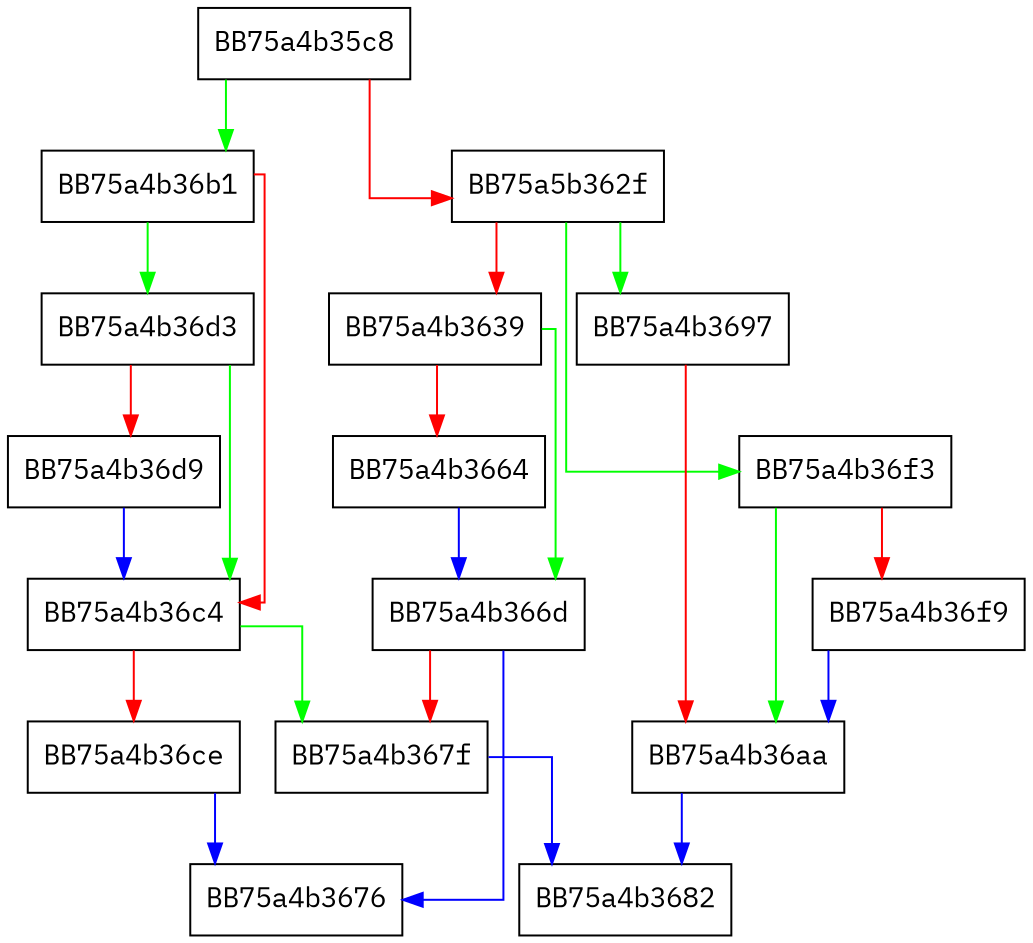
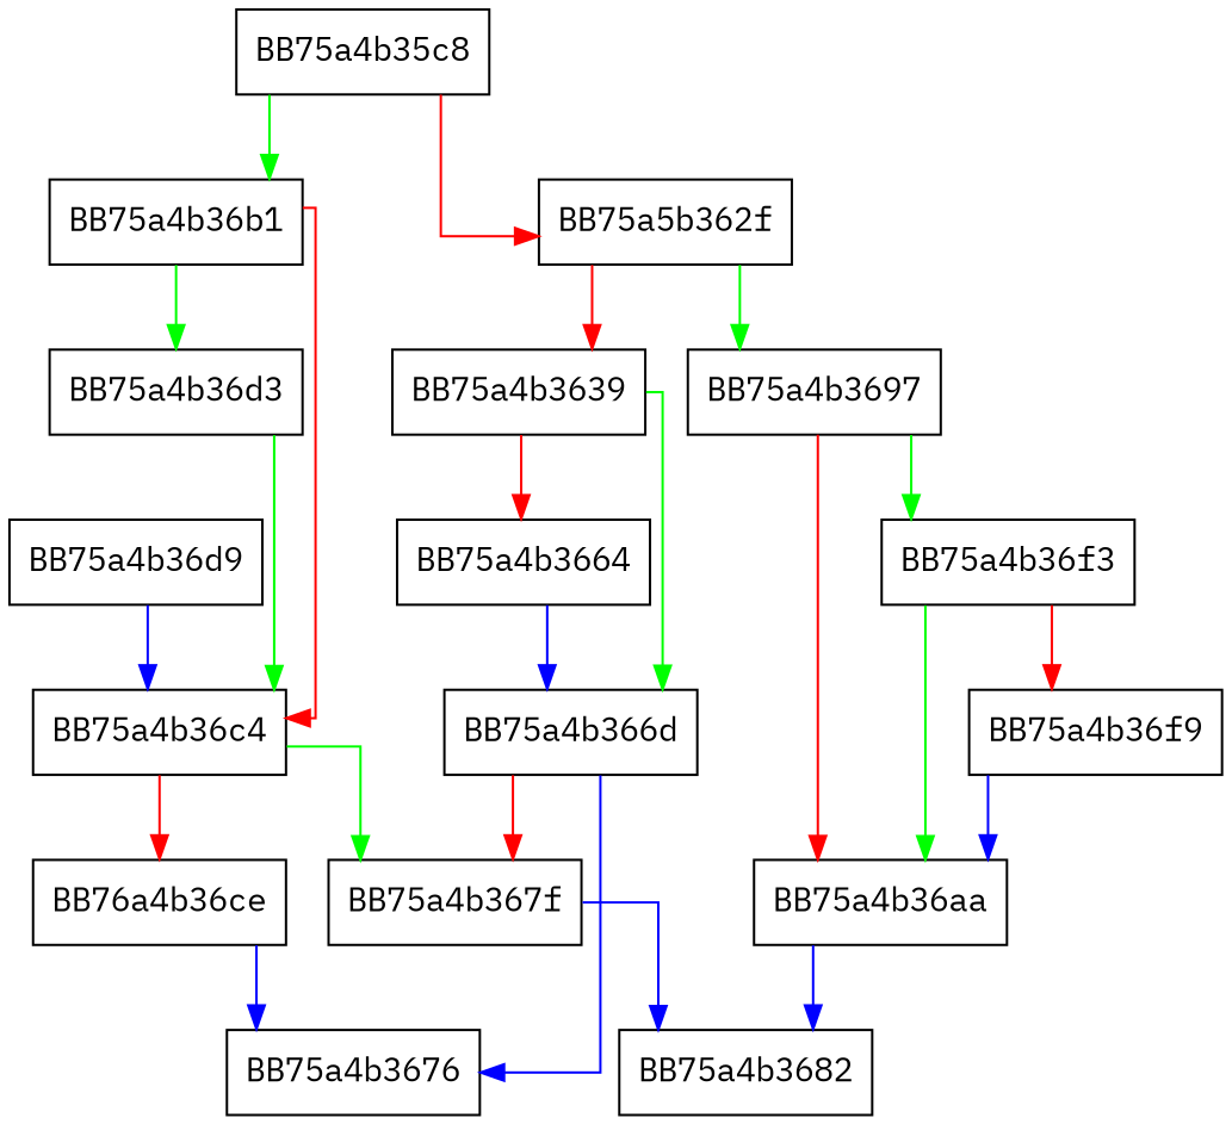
  digraph {
    fontname="IBM Plex Mono"
    splines=ortho
    node [fontname="IBM Plex Mono" shape=box]
    edge [color=red fontname="IBM Plex Mono"]
    BB75a4b35c8
    BB75a4b36b1
    n3 [label=BB75a5b362f]
    BB75a4b36d3
    BB75a4b36c4
    BB75a4b3697
    BB75a4b3639
    BB75a4b36d9
    BB75a4b367f
-   BB75a4b36ce
+   BB75a4b36ce [label=BB76a4b36ce]
    BB75a4b36f3
    BB75a4b36aa
    BB75a4b366d
    BB75a4b3664
    BB75a4b36f9
    n16 [label=BB75a4b3682]
    BB75a4b3676
    BB75a4b35c8 -> BB75a4b36b1 [color=green]
    BB75a4b35c8 -> n3
    BB75a4b36b1 -> BB75a4b36d3 [color=green]
    BB75a4b36b1 -> BB75a4b36c4
    n3 -> BB75a4b3697 [color=green]
    n3 -> BB75a4b3639
    BB75a4b36d3 -> BB75a4b36c4 [color=green]
-   BB75a4b36d3 -> BB75a4b36d9
    BB75a4b36c4 -> BB75a4b367f [color=green]
    BB75a4b36c4 -> BB75a4b36ce
-   n3 -> BB75a4b36f3 [color=green]
+   BB75a4b3697 -> BB75a4b36f3 [color=green]
    BB75a4b3697 -> BB75a4b36aa
    BB75a4b3639 -> BB75a4b366d [color=green]
    BB75a4b3639 -> BB75a4b3664
    BB75a4b36d9 -> BB75a4b36c4 [color=blue]
    BB75a4b367f -> n16 [color=blue]
    BB75a4b36ce -> BB75a4b3676 [color=blue]
    BB75a4b36f3 -> BB75a4b36aa [color=green]
    BB75a4b36f3 -> BB75a4b36f9
    BB75a4b36aa -> n16 [color=blue]
    BB75a4b366d -> BB75a4b367f
    BB75a4b366d -> BB75a4b3676 [color=blue]
    BB75a4b3664 -> BB75a4b366d [color=blue]
    BB75a4b36f9 -> BB75a4b36aa [color=blue]
  }
